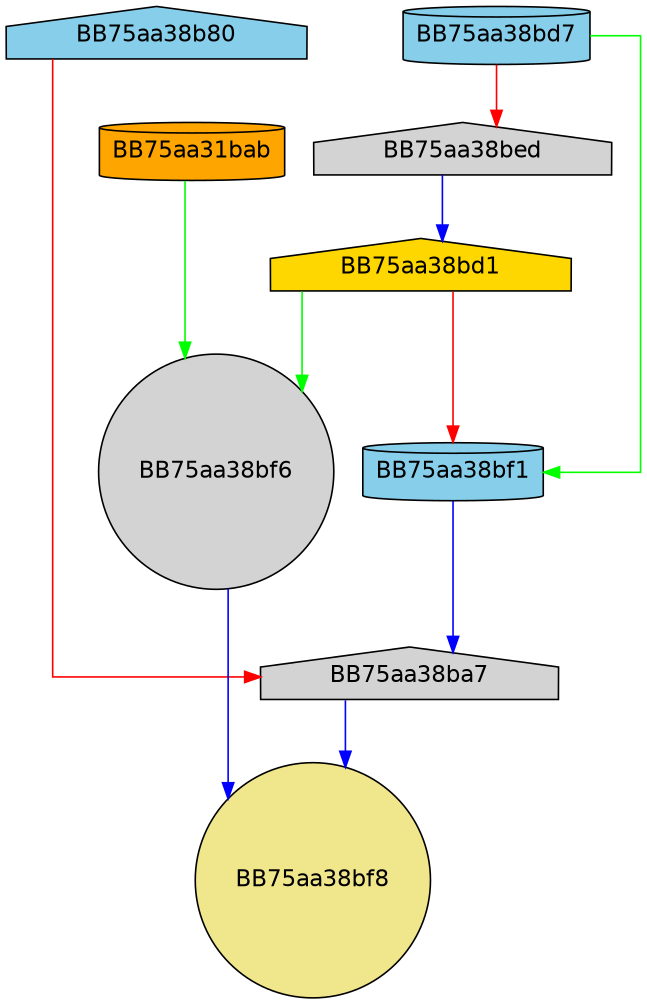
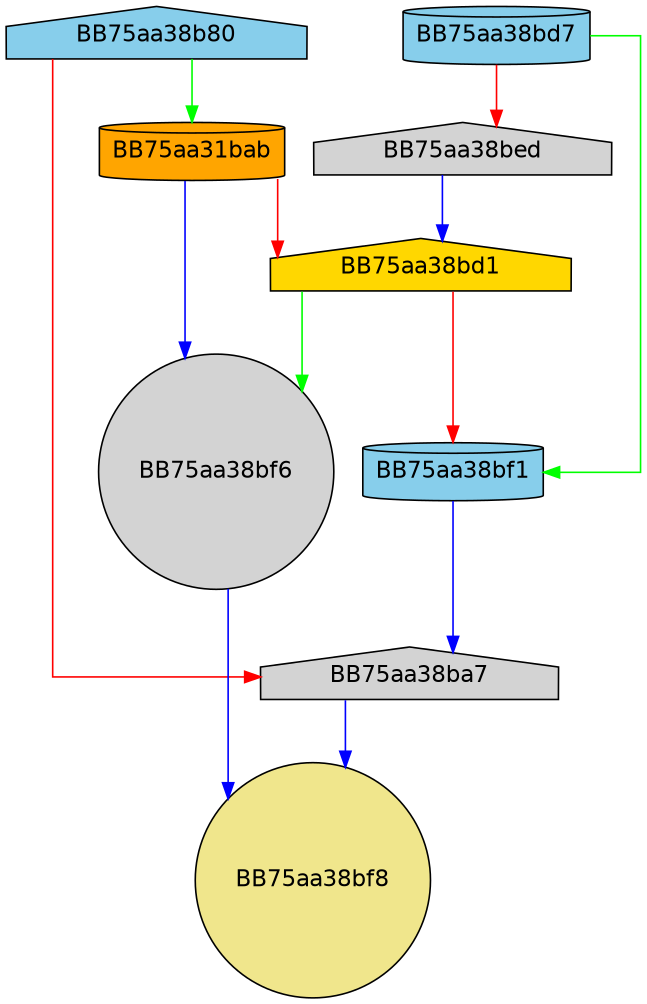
  digraph {
    fontname="DejaVu Sans"
    splines=ortho
    node [fillcolor=skyblue fontname="DejaVu Sans" shape=house style=filled]
    edge [color=green fontname="DejaVu Sans"]
    n1 [fillcolor=orange label=BB75aa31bab shape=cylinder]
    BB75aa38b80
    BB75aa38ba7 [fillcolor=lightgrey]
    BB75aa38bf6 [fillcolor=lightgrey shape=circle]
    BB75aa38bd1 [fillcolor=gold]
    BB75aa38bf8 [fillcolor=khaki shape=circle]
    BB75aa38bf1 [shape=cylinder]
    BB75aa38bd7 [shape=cylinder]
    BB75aa38bed [fillcolor=lightgrey]
-   n1 -> BB75aa38bf6
+   n1 -> BB75aa38bf6 [color=blue]
+   n1 -> BB75aa38bd1 [color=red]
+   BB75aa38b80 -> n1
    BB75aa38b80 -> BB75aa38ba7 [color=red]
    BB75aa38ba7 -> BB75aa38bf8 [color=blue]
    BB75aa38bf6 -> BB75aa38bf8 [color=blue]
    BB75aa38bd1 -> BB75aa38bf6
    BB75aa38bd1 -> BB75aa38bf1 [color=red]
    BB75aa38bf1 -> BB75aa38ba7 [color=blue]
    BB75aa38bd7 -> BB75aa38bf1
    BB75aa38bd7 -> BB75aa38bed [color=red]
    BB75aa38bed -> BB75aa38bd1 [color=blue]
  }
